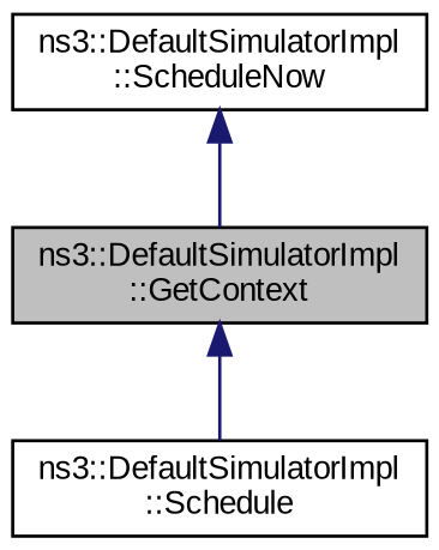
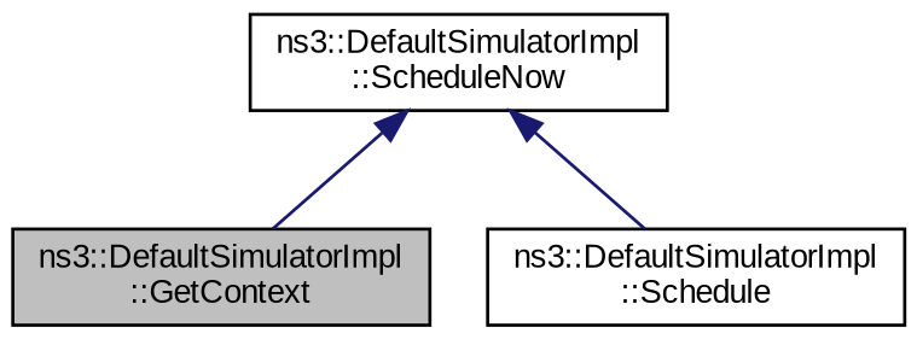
  digraph {
    fontname="Liberation Sans"
    rankdir=TB
    node [color=black fillcolor=white fontname="Liberation Sans" fontsize=10 shape=record style=filled]
    edge [color=midnightblue dir=back fontname="Liberation Sans" fontsize=10 labelfontname=Helvetica labelfontsize=10 style=solid]
    n1 [fillcolor=grey75 fontcolor=black height=0.2 label="ns3::DefaultSimulatorImpl\l::GetContext" width=0.4]
    n2 [height=0.2 label="ns3::DefaultSimulatorImpl\l::Schedule" width=0.4]
    n3 [height=0.2 label="ns3::DefaultSimulatorImpl\l::ScheduleNow" width=0.4]
-   n1 -> n2
+   n3 -> n2
    n3 -> n1
  }
